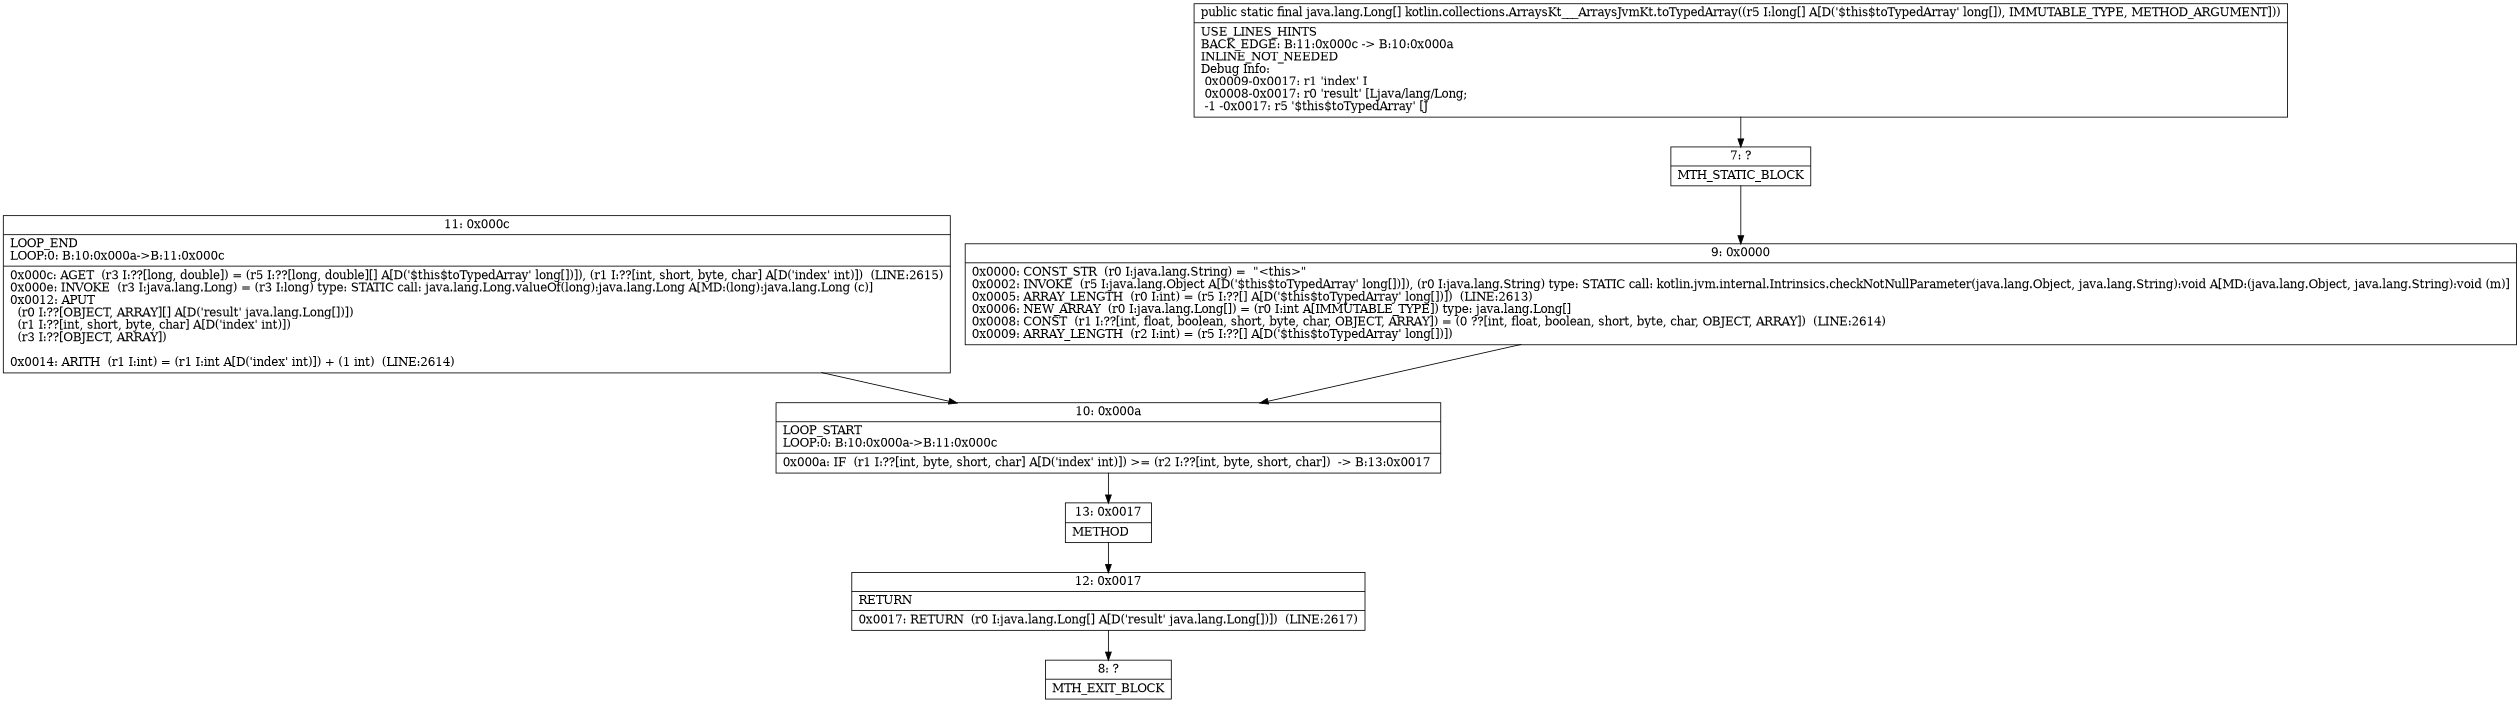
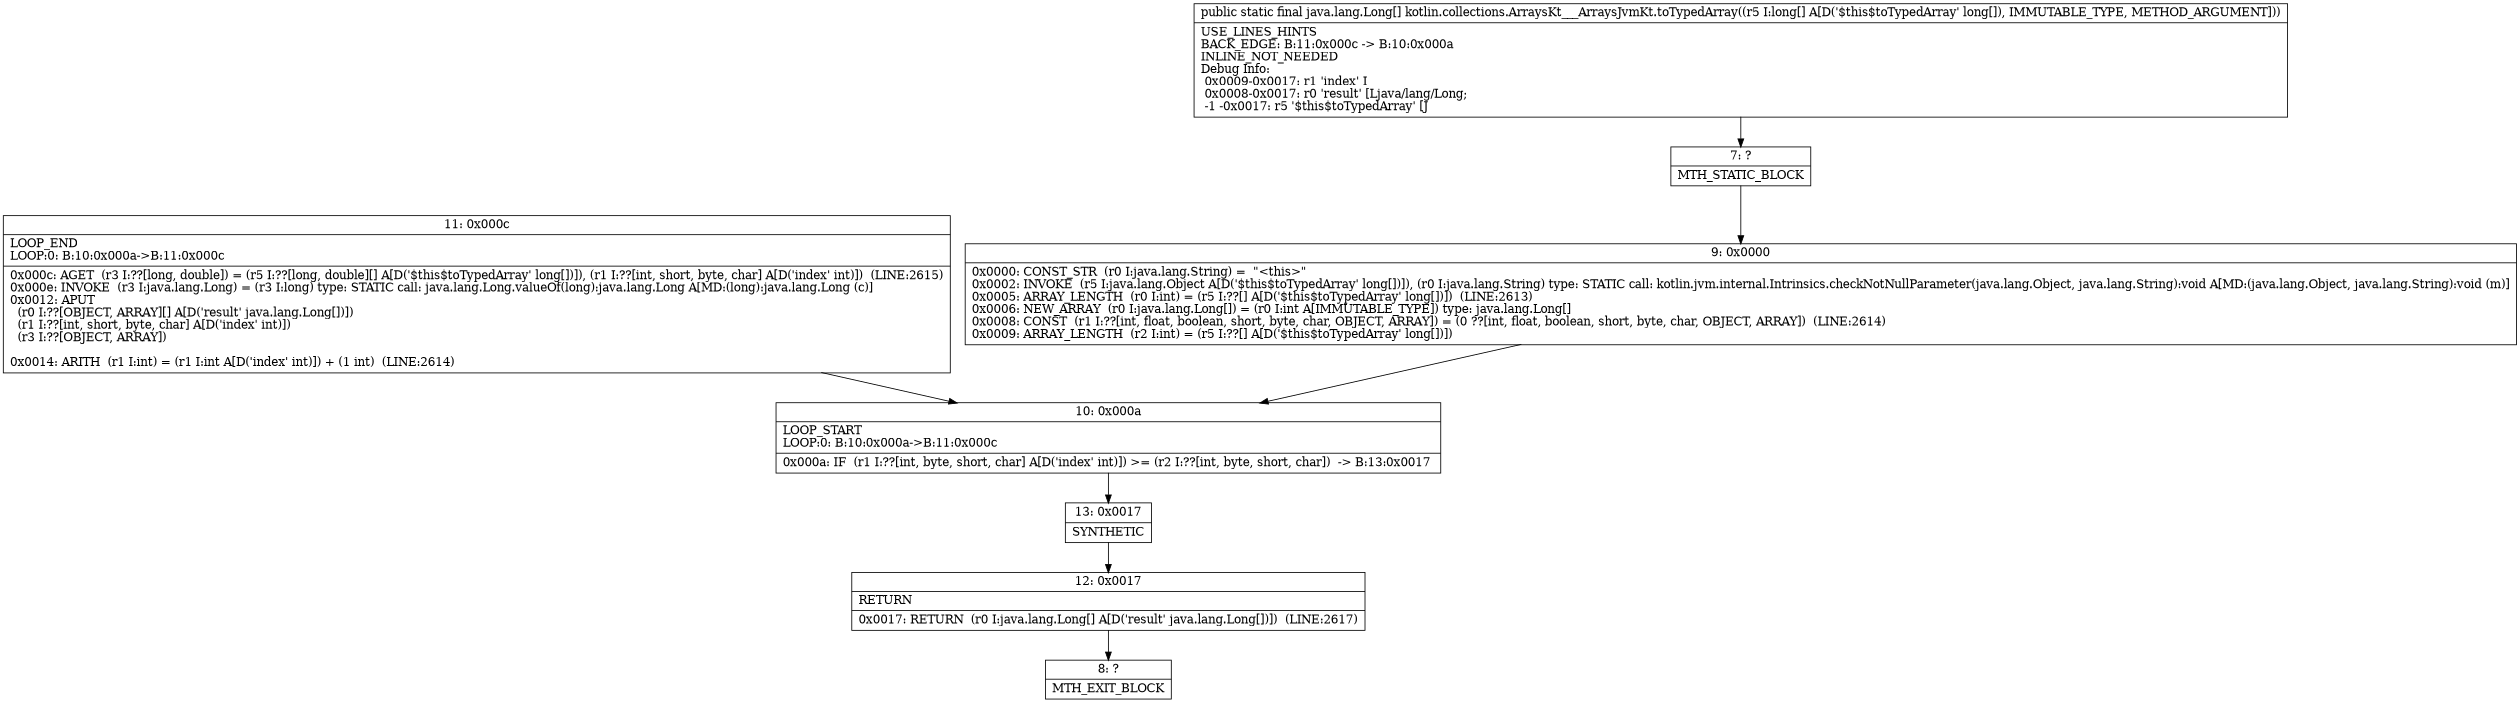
  digraph {
    node [shape=record]
    n1 [label="{7\:\ ?|MTH_STATIC_BLOCK\l}"]
    n2 [label="{9\:\ 0x0000|0x0000: CONST_STR  (r0 I:java.lang.String) =  \"\<this\>\" \l0x0002: INVOKE  (r5 I:java.lang.Object A[D('$this$toTypedArray' long[])]), (r0 I:java.lang.String) type: STATIC call: kotlin.jvm.internal.Intrinsics.checkNotNullParameter(java.lang.Object, java.lang.String):void A[MD:(java.lang.Object, java.lang.String):void (m)]\l0x0005: ARRAY_LENGTH  (r0 I:int) = (r5 I:??[] A[D('$this$toTypedArray' long[])])  (LINE:2613)\l0x0006: NEW_ARRAY  (r0 I:java.lang.Long[]) = (r0 I:int A[IMMUTABLE_TYPE]) type: java.lang.Long[] \l0x0008: CONST  (r1 I:??[int, float, boolean, short, byte, char, OBJECT, ARRAY]) = (0 ??[int, float, boolean, short, byte, char, OBJECT, ARRAY])  (LINE:2614)\l0x0009: ARRAY_LENGTH  (r2 I:int) = (r5 I:??[] A[D('$this$toTypedArray' long[])]) \l}"]
    n3 [label="{10\:\ 0x000a|LOOP_START\lLOOP:0: B:10:0x000a\-\>B:11:0x000c\l|0x000a: IF  (r1 I:??[int, byte, short, char] A[D('index' int)]) \>= (r2 I:??[int, byte, short, char])  \-\> B:13:0x0017 \l}"]
-   n4 [label="{13\:\ 0x0017|METHOD\l}"]
+   n4 [label="{13\:\ 0x0017|SYNTHETIC\l}"]
    n5 [label="{11\:\ 0x000c|LOOP_END\lLOOP:0: B:10:0x000a\-\>B:11:0x000c\l|0x000c: AGET  (r3 I:??[long, double]) = (r5 I:??[long, double][] A[D('$this$toTypedArray' long[])]), (r1 I:??[int, short, byte, char] A[D('index' int)])  (LINE:2615)\l0x000e: INVOKE  (r3 I:java.lang.Long) = (r3 I:long) type: STATIC call: java.lang.Long.valueOf(long):java.lang.Long A[MD:(long):java.lang.Long (c)]\l0x0012: APUT  \l  (r0 I:??[OBJECT, ARRAY][] A[D('result' java.lang.Long[])])\l  (r1 I:??[int, short, byte, char] A[D('index' int)])\l  (r3 I:??[OBJECT, ARRAY])\l \l0x0014: ARITH  (r1 I:int) = (r1 I:int A[D('index' int)]) + (1 int)  (LINE:2614)\l}"]
    n6 [label="{12\:\ 0x0017|RETURN\l|0x0017: RETURN  (r0 I:java.lang.Long[] A[D('result' java.lang.Long[])])  (LINE:2617)\l}"]
    n7 [label="{8\:\ ?|MTH_EXIT_BLOCK\l}"]
    n8 [label="{public static final java.lang.Long[] kotlin.collections.ArraysKt___ArraysJvmKt.toTypedArray((r5 I:long[] A[D('$this$toTypedArray' long[]), IMMUTABLE_TYPE, METHOD_ARGUMENT]))  | USE_LINES_HINTS\lBACK_EDGE: B:11:0x000c \-\> B:10:0x000a\lINLINE_NOT_NEEDED\lDebug Info:\l  0x0009\-0x0017: r1 'index' I\l  0x0008\-0x0017: r0 'result' [Ljava\/lang\/Long;\l  \-1 \-0x0017: r5 '$this$toTypedArray' [J\l}"]
    n1 -> n2
    n2 -> n3
    n3 -> n4
    n4 -> n6
    n5 -> n3
    n6 -> n7
    n8 -> n1
  }
